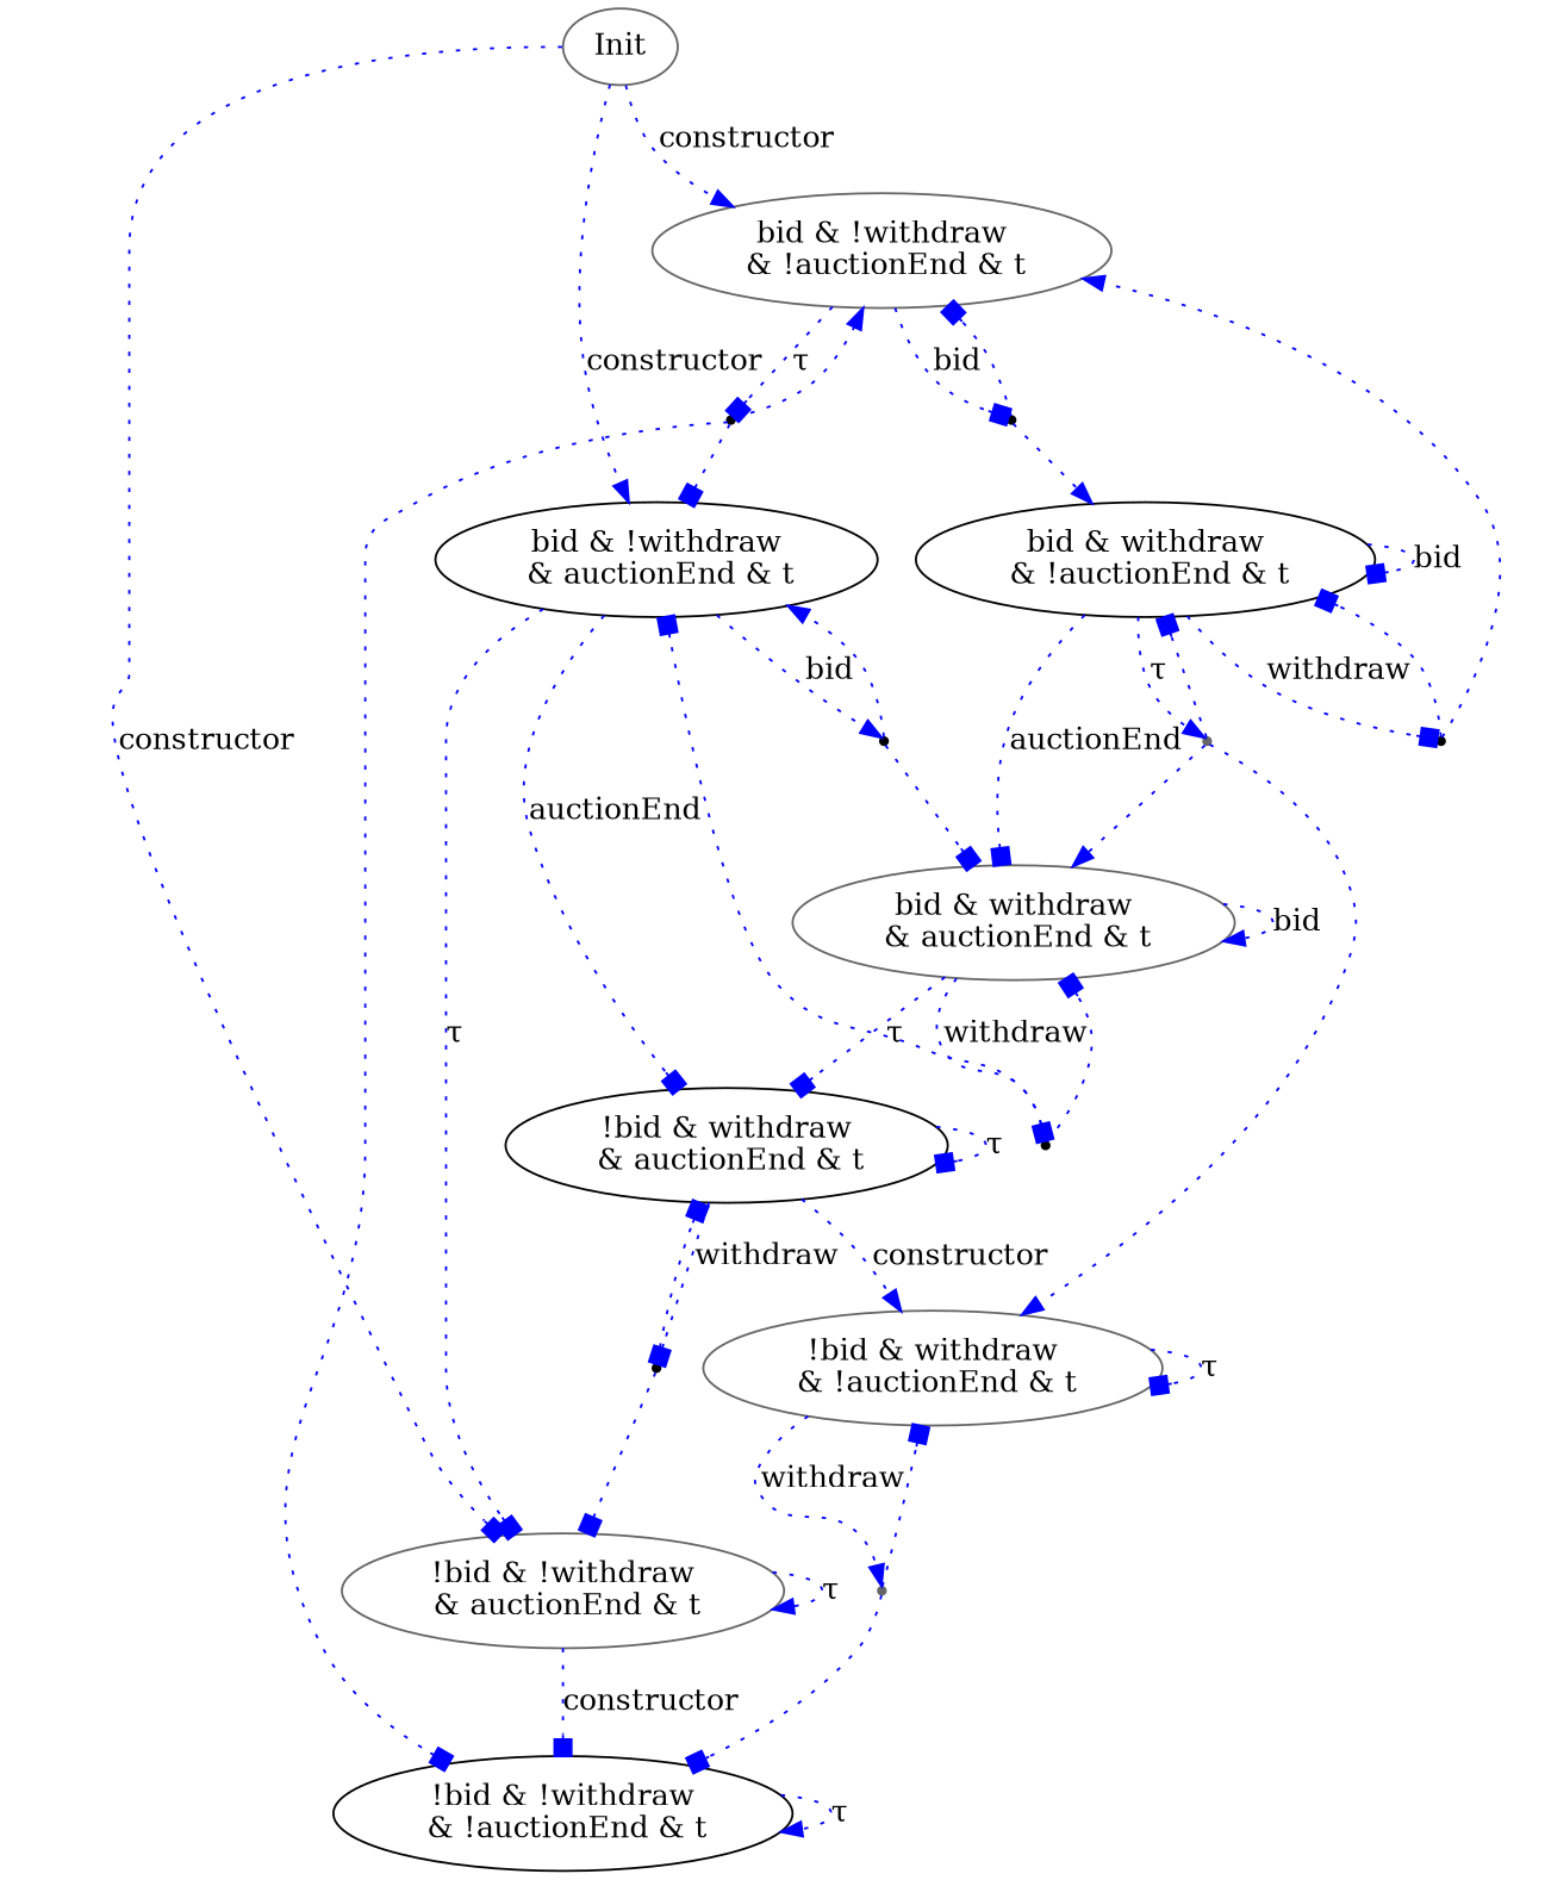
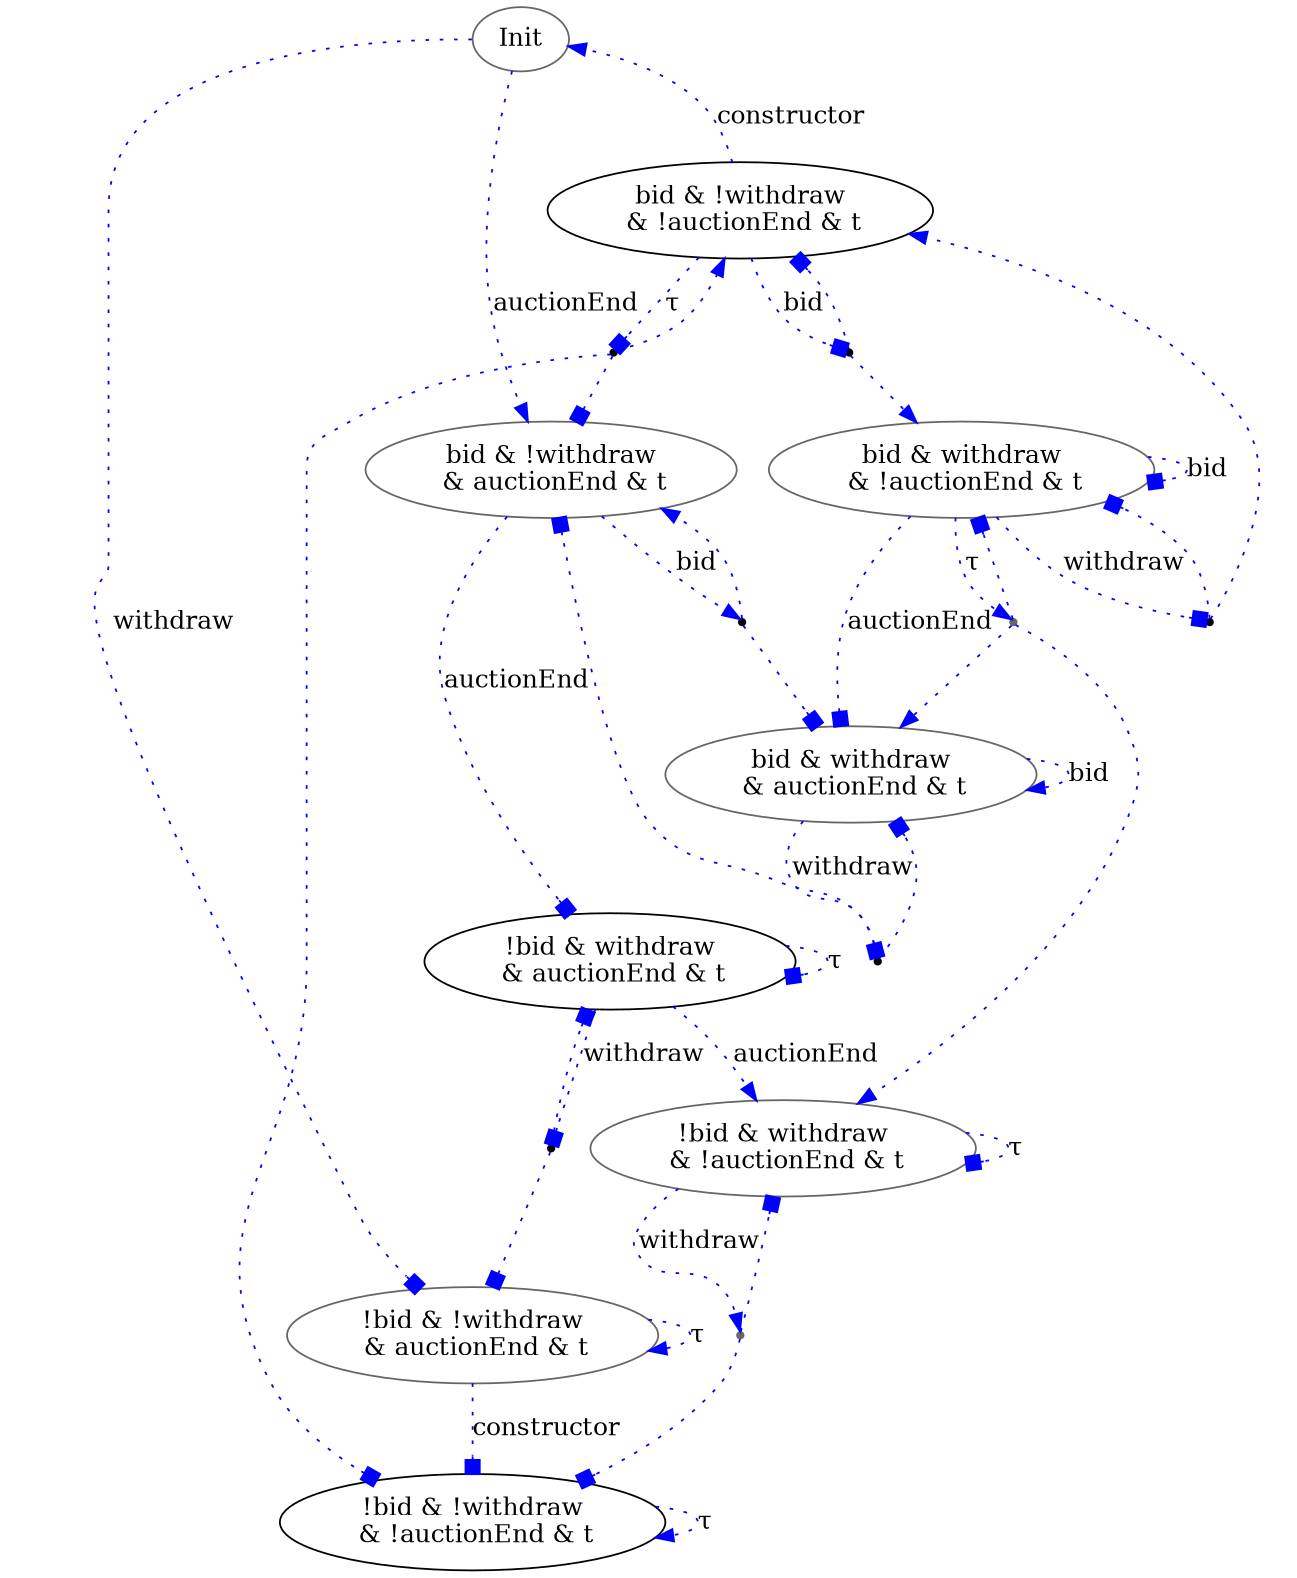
  digraph {
    node [color=black]
    edge [arrowhead=box color=blue style=dotted]
    n1 [color=gray40 label=Init]
-   n2 [label="bid & !withdraw\n & auctionEnd & t\n"]
+   n2 [color=gray40 label="bid & !withdraw\n & auctionEnd & t\n"]
    n3 [color=gray40 label="!bid & !withdraw\n & auctionEnd & t\n"]
-   n4 [color=gray40 label="bid & !withdraw\n & !auctionEnd & t\n"]
+   n4 [label="bid & !withdraw\n & !auctionEnd & t\n"]
    n5 [label="!bid & withdraw\n & auctionEnd & t\n"]
    S03_bid [shape=point]
    n7 [label="!bid & !withdraw\n & !auctionEnd & t\n"]
    S09_bid [shape=point]
    "S09_τ" [shape=point]
    n10 [color=gray40 label="bid & withdraw\n & auctionEnd & t\n"]
    S01_withdraw [shape=point]
    n12 [color=gray40 label="!bid & withdraw\n & !auctionEnd & t\n"]
    S02_withdraw [shape=point]
-   n14 [label="bid & withdraw\n & !auctionEnd & t\n"]
+   n14 [color=gray40 label="bid & withdraw\n & !auctionEnd & t\n"]
    S04_withdraw [shape=point]
    "S04_τ" [color=gray40 shape=point]
    S07_withdraw [color=gray40 shape=point]
-   n1 -> n2 [arrowhead=normal label=constructor]
-   n1 -> n3 [label=constructor]
-   n1 -> n4 [arrowhead=normal label=constructor]
-   n2 -> n3 [label="τ"]
+   n1 -> n2 [arrowhead=normal label=auctionEnd]
+   n1 -> n3 [label=withdraw]
+   n4 -> n1 [arrowhead=normal label=constructor]
    n2 -> n5 [label=auctionEnd]
    n2 -> S03_bid [arrowhead=normal label=bid]
    n3 -> n3 [arrowhead=normal label="τ"]
    n3 -> n7 [label=constructor]
    n4 -> S09_bid [label=bid]
    n4 -> "S09_τ" [label="τ"]
    n5 -> n5 [label="τ"]
-   n5 -> n12 [arrowhead=normal label=constructor]
+   n5 -> n12 [arrowhead=normal label=auctionEnd]
    n5 -> S02_withdraw [label=withdraw]
    S03_bid -> n2 [arrowhead=normal]
    S03_bid -> n10
    n7 -> n7 [arrowhead=normal label="τ"]
    S09_bid -> n4
    S09_bid -> n14 [arrowhead=normal]
    "S09_τ" -> n2
    "S09_τ" -> n4 [arrowhead=normal]
    "S09_τ" -> n7
-   n10 -> n5 [label="τ"]
    n10 -> n10 [arrowhead=normal label=bid]
    n10 -> S01_withdraw [label=withdraw]
    S01_withdraw -> n2
    S01_withdraw -> n10
    n12 -> n12 [label="τ"]
    n12 -> S07_withdraw [arrowhead=normal label=withdraw]
    S02_withdraw -> n3
    S02_withdraw -> n5
    n14 -> n10 [label=auctionEnd]
    n14 -> n14 [label=bid]
    n14 -> S04_withdraw [label=withdraw]
    n14 -> "S04_τ" [arrowhead=normal label="τ"]
    S04_withdraw -> n4 [arrowhead=normal]
    S04_withdraw -> n14
    "S04_τ" -> n10 [arrowhead=normal]
    "S04_τ" -> n12 [arrowhead=normal]
    "S04_τ" -> n14
    S07_withdraw -> n7
    S07_withdraw -> n12
  }
